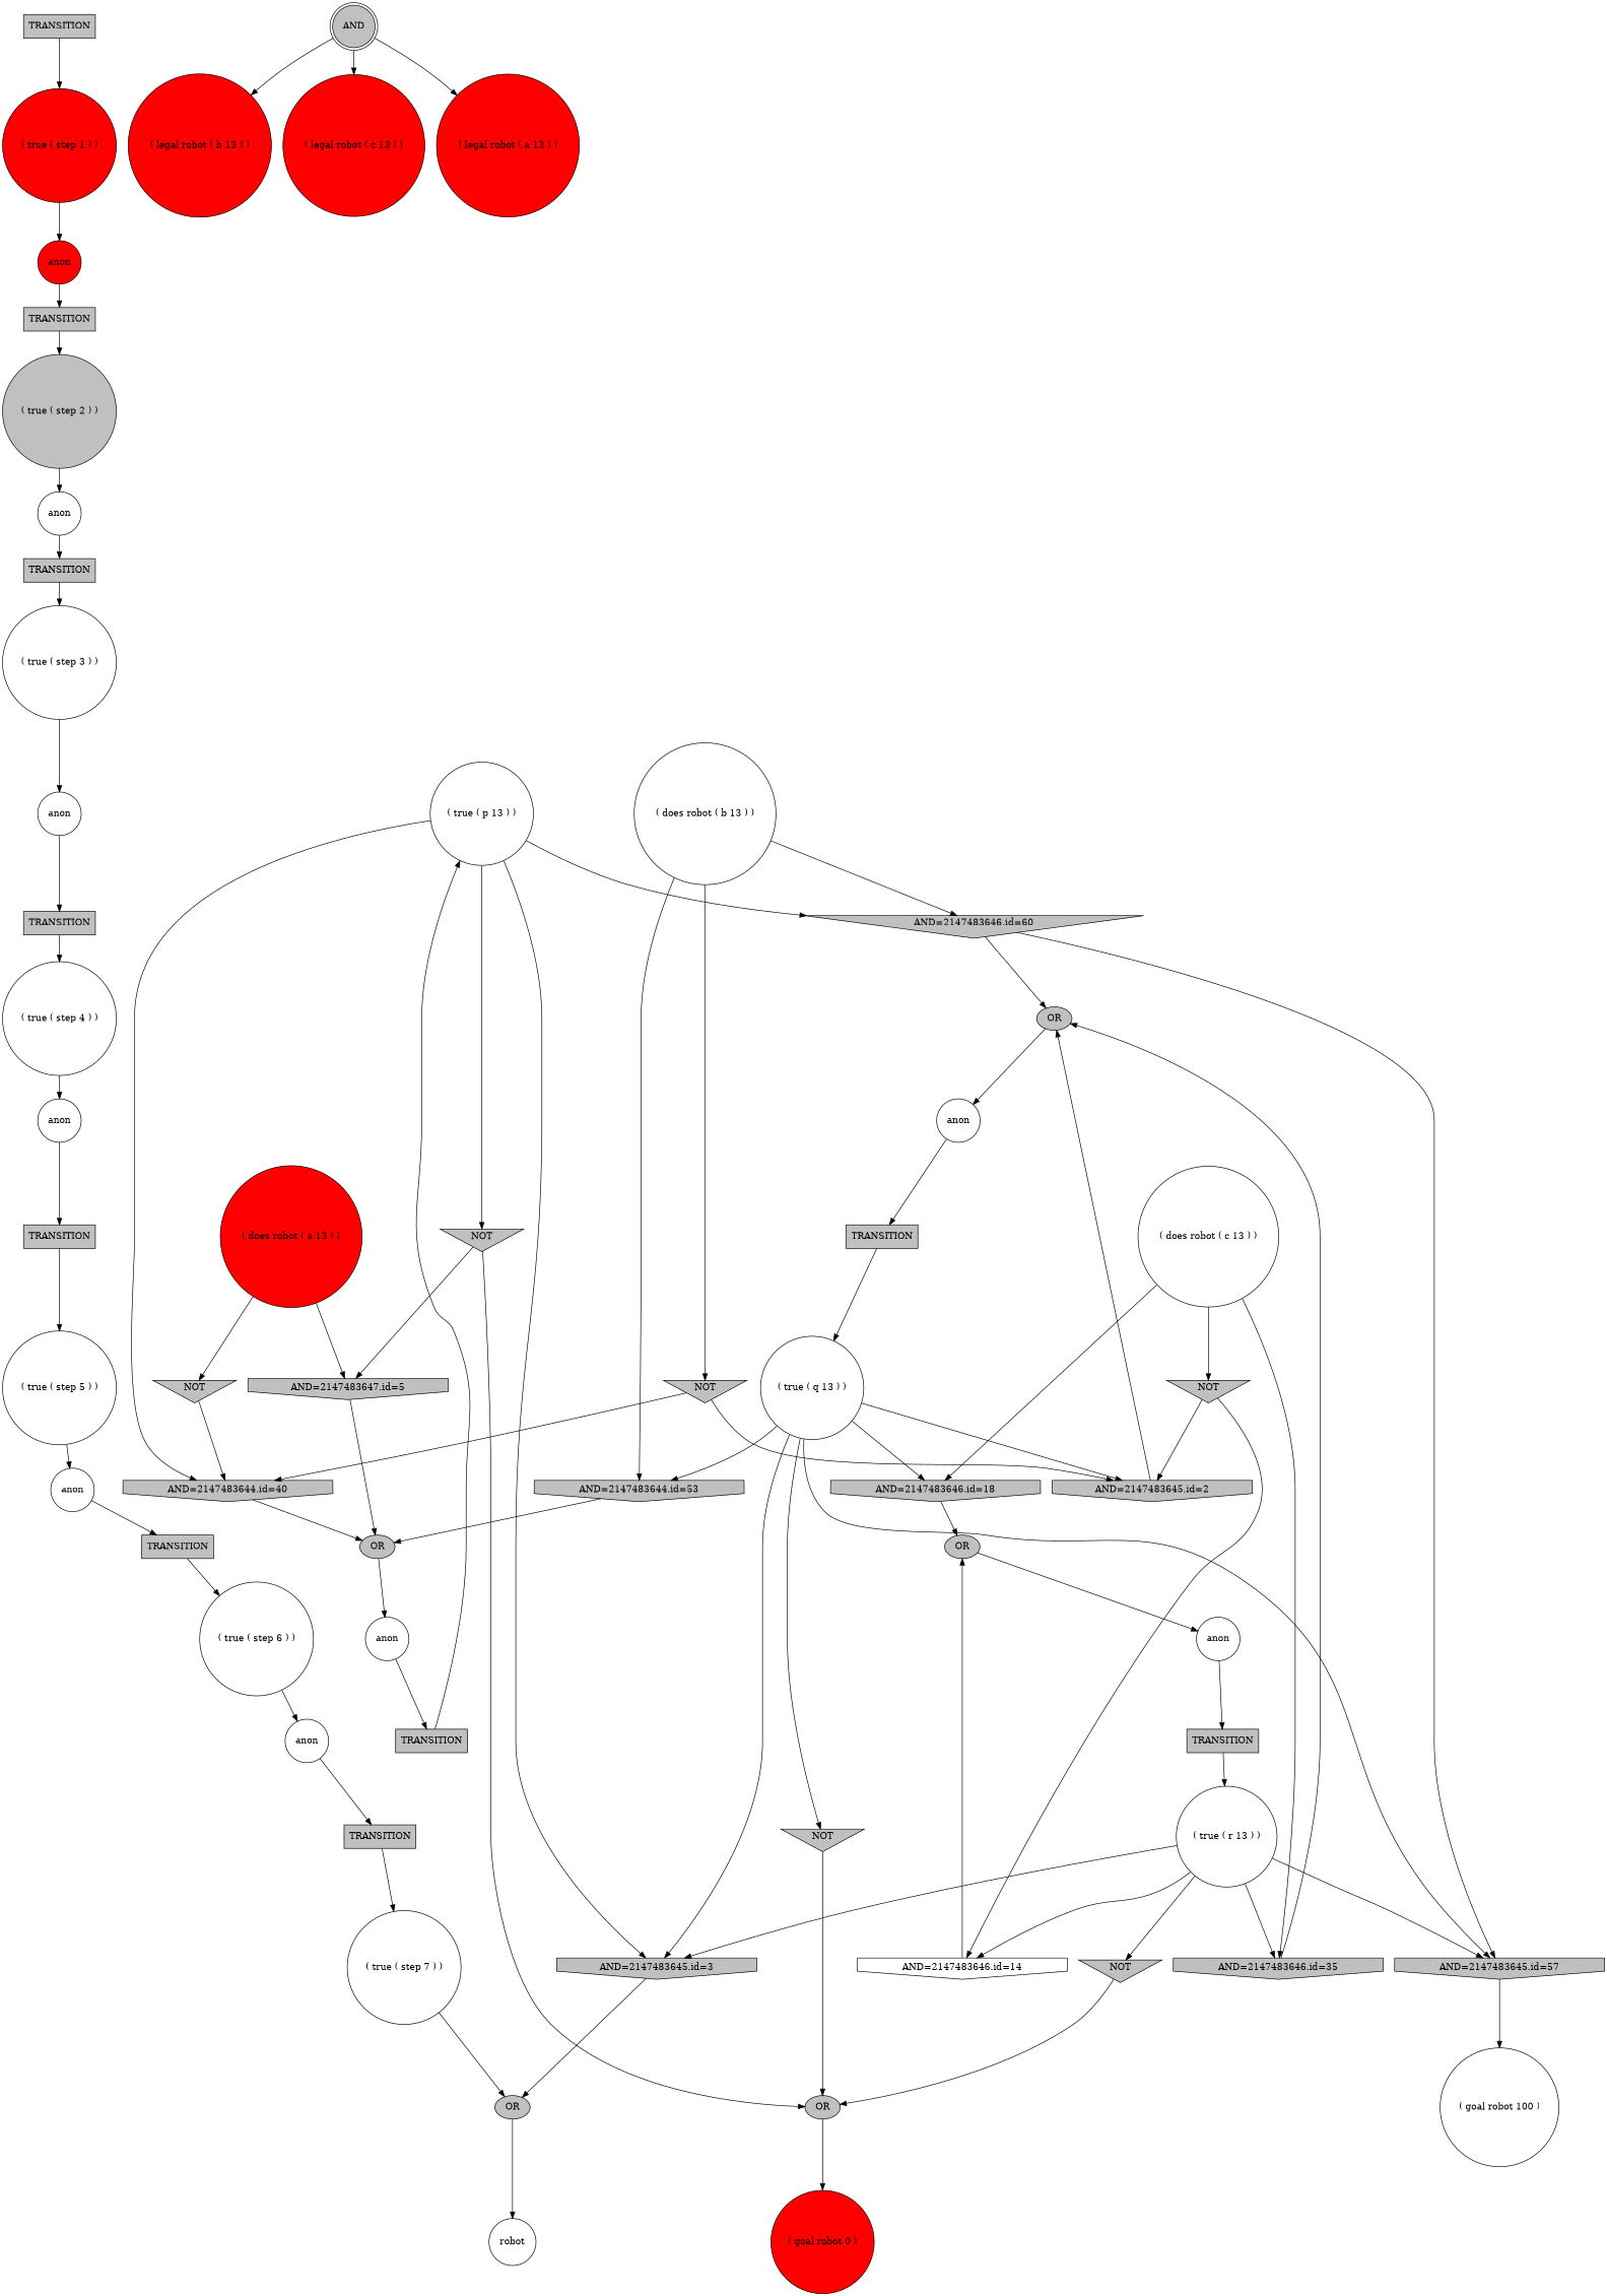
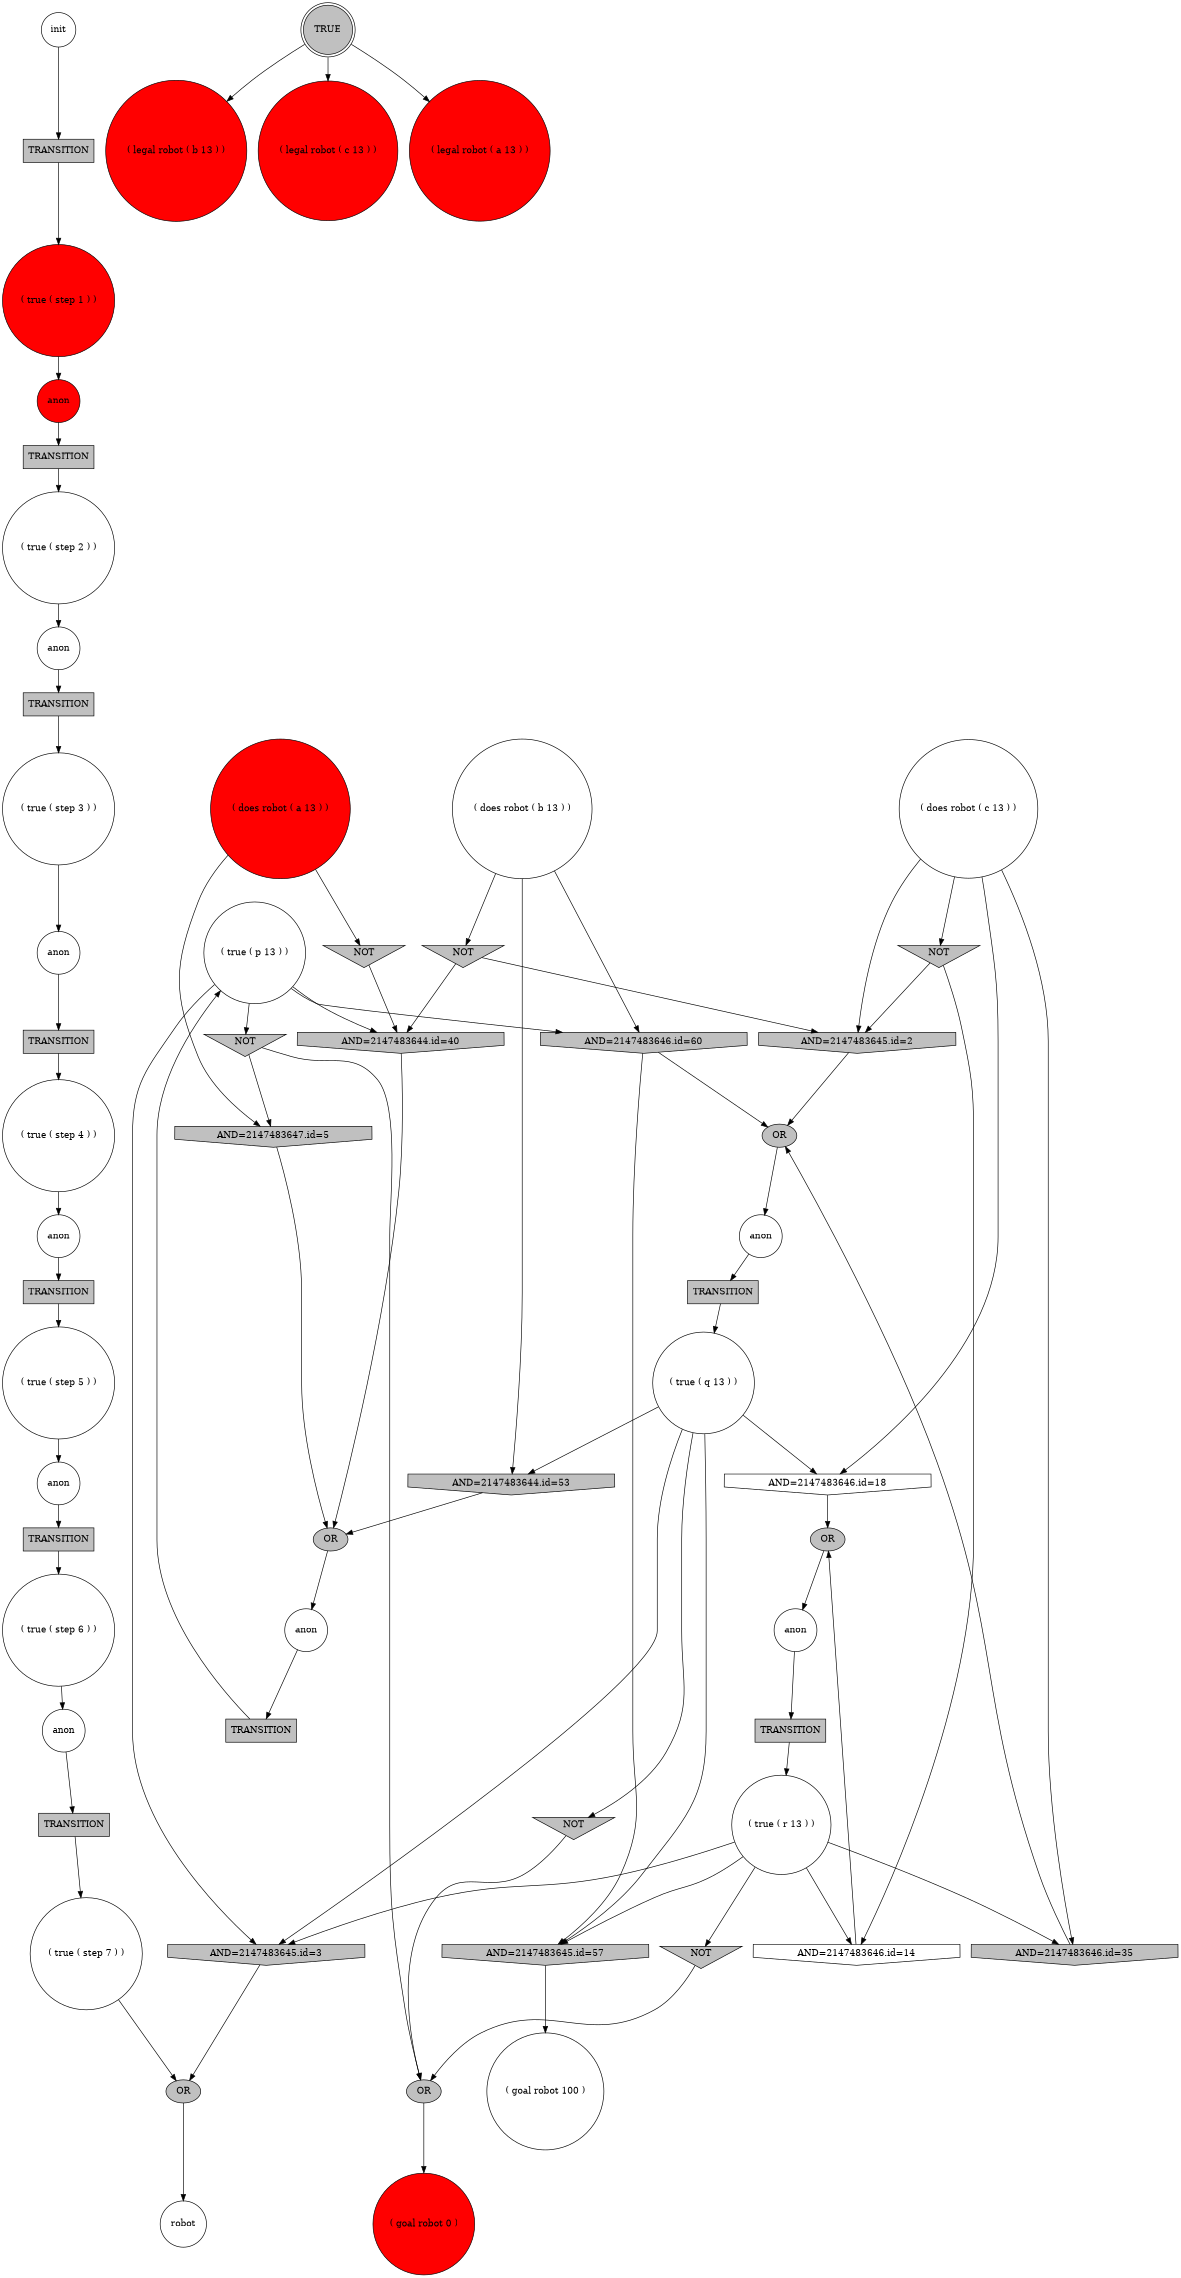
  digraph {
    node [fillcolor=grey shape=circle style=filled]
    n1 [fillcolor=white label="( true ( p 13 ) )"]
-   n2 [label="AND=2147483646.id=60" shape=invtriangle]
+   n2 [label="AND=2147483646.id=60" shape=invhouse]
    n3 [label="AND=2147483645.id=3" shape=invhouse]
    n4 [label=NOT shape=invtriangle]
    n5 [label="AND=2147483644.id=40" shape=invhouse]
    n6 [label="AND=2147483645.id=57" shape=invhouse]
    n7 [fillcolor=white label="( goal robot 100 )"]
    n8 [label=OR shape=ellipse]
    n9 [label=OR shape=ellipse]
    n10 [label="AND=2147483647.id=5" shape=invhouse]
    n11 [label=OR shape=ellipse]
    n12 [label=OR shape=ellipse]
    n13 [fillcolor=white label=anon]
    n14 [fillcolor=white label=robot]
    n15 [fillcolor=red label="( goal robot 0 )"]
    n16 [fillcolor=white label=anon]
    n17 [label=OR shape=ellipse]
    n18 [fillcolor=white label=anon]
    n19 [label=TRANSITION shape=box]
    n20 [fillcolor=white label="( true ( r 13 ) )"]
    n21 [label="AND=2147483645.id=2" shape=invhouse]
    n22 [label=TRANSITION shape=box]
    n23 [fillcolor=red label="( legal robot ( b 13 ) )"]
    n24 [label=TRANSITION shape=box]
    n25 [fillcolor=red label="( true ( step 1 ) )"]
    n26 [fillcolor=red label=anon]
    n27 [label=TRANSITION shape=box]
-   n28 [label="( true ( step 2 ) )"]
+   n28 [fillcolor=white label="( true ( step 2 ) )"]
    n29 [fillcolor=white label=anon]
    n30 [label=TRANSITION shape=box]
    n31 [fillcolor=white label="( true ( step 4 ) )"]
    n32 [fillcolor=white label=anon]
+   n33 [fillcolor=white label=init]
    n34 [label=TRANSITION shape=box]
    n35 [label=NOT shape=invtriangle]
    n36 [label=TRANSITION shape=box]
    n37 [fillcolor=white label="( true ( step 5 ) )"]
    n38 [fillcolor=white label=anon]
    n39 [fillcolor=white label="AND=2147483646.id=14" shape=invhouse]
    n40 [label=NOT shape=invtriangle]
    n41 [label="AND=2147483646.id=35" shape=invhouse]
    n42 [fillcolor=red label="( legal robot ( c 13 ) )"]
    n43 [fillcolor=red label="( does robot ( a 13 ) )"]
    n44 [fillcolor=white label="( true ( q 13 ) )"]
-   n45 [label="AND=2147483646.id=18" shape=invhouse]
+   n45 [fillcolor=white label="AND=2147483646.id=18" shape=invhouse]
    n46 [label="AND=2147483644.id=53" shape=invhouse]
    n47 [label=NOT shape=invtriangle]
    n48 [label=TRANSITION shape=box]
    n49 [fillcolor=white label="( true ( step 6 ) )"]
    n50 [fillcolor=white label=anon]
    n51 [label=TRANSITION shape=box]
    n52 [fillcolor=white label="( does robot ( b 13 ) )"]
    n53 [label=NOT shape=invtriangle]
    n54 [fillcolor=white label="( true ( step 7 ) )"]
    n55 [fillcolor=red label="( legal robot ( a 13 ) )"]
    n56 [fillcolor=white label="( does robot ( c 13 ) )"]
    n57 [label=NOT shape=invtriangle]
    n58 [fillcolor=white label=anon]
    n59 [label=TRANSITION shape=box]
    n60 [fillcolor=white label="( true ( step 3 ) )"]
-   n61 [label=AND shape=doublecircle]
+   n61 [label=TRUE shape=doublecircle]
    n1 -> n2
    n1 -> n3
    n1 -> n4
    n1 -> n5
    n2 -> n6
    n2 -> n8
    n3 -> n9
    n4 -> n10
    n4 -> n11
    n5 -> n12
    n6 -> n7
    n8 -> n13
    n9 -> n14
    n10 -> n12
    n11 -> n15
    n12 -> n16
    n13 -> n22
    n16 -> n24
    n17 -> n18
    n18 -> n19
    n19 -> n20
    n20 -> n3
    n20 -> n6
    n20 -> n39
    n20 -> n40
    n20 -> n41
    n21 -> n8
    n22 -> n44
    n24 -> n1
    n25 -> n26
    n26 -> n27
    n27 -> n28
    n28 -> n58
    n29 -> n30
    n30 -> n31
    n31 -> n32
    n32 -> n36
+   n33 -> n34
    n34 -> n25
    n35 -> n5
    n36 -> n37
    n37 -> n38
    n38 -> n48
    n39 -> n17
    n40 -> n11
    n41 -> n8
    n43 -> n10
    n43 -> n35
    n44 -> n3
    n44 -> n6
-   n44 -> n21
+   n56 -> n21
    n44 -> n45
    n44 -> n46
    n44 -> n47
    n45 -> n17
    n46 -> n12
    n47 -> n11
    n48 -> n49
    n49 -> n50
    n50 -> n51
    n51 -> n54
    n52 -> n2
    n52 -> n46
    n52 -> n53
    n53 -> n5
    n53 -> n21
    n54 -> n9
    n56 -> n41
    n56 -> n45
    n56 -> n57
    n57 -> n21
    n57 -> n39
    n58 -> n59
    n59 -> n60
    n60 -> n29
    n61 -> n23
    n61 -> n42
    n61 -> n55
  }
